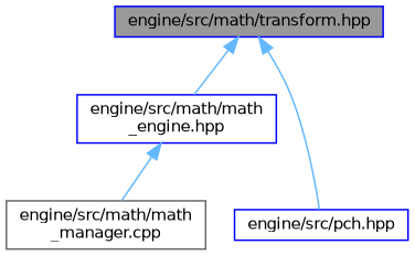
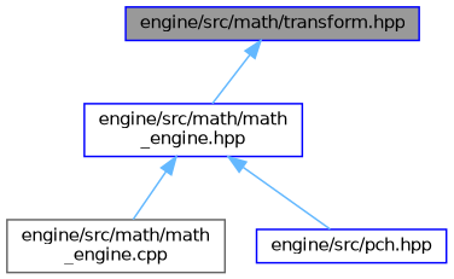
  digraph {
    node [color=blue fillcolor=white fontname=Helvetica fontsize=10 shape=box style=filled]
    edge [color=steelblue1 dir=back fontname=Helvetica fontsize=10 labelfontname=Helvetica labelfontsize=10 style=solid]
    n1 [fillcolor=grey60 fontcolor=black height=0.2 label="engine/src/math/transform.hpp" width=0.4]
    n2 [height=0.2 label="engine/src/math/math\l_engine.hpp" width=0.4]
-   n3 [color=gray40 height=0.2 label="engine/src/math/math\l_manager.cpp" width=0.4]
+   n3 [color=gray40 height=0.2 label="engine/src/math/math\l_engine.cpp" width=0.4]
    n4 [height=0.2 label="engine/src/pch.hpp" width=0.4]
    n1 -> n2
    n2 -> n3
-   n1 -> n4
+   n2 -> n4
  }
